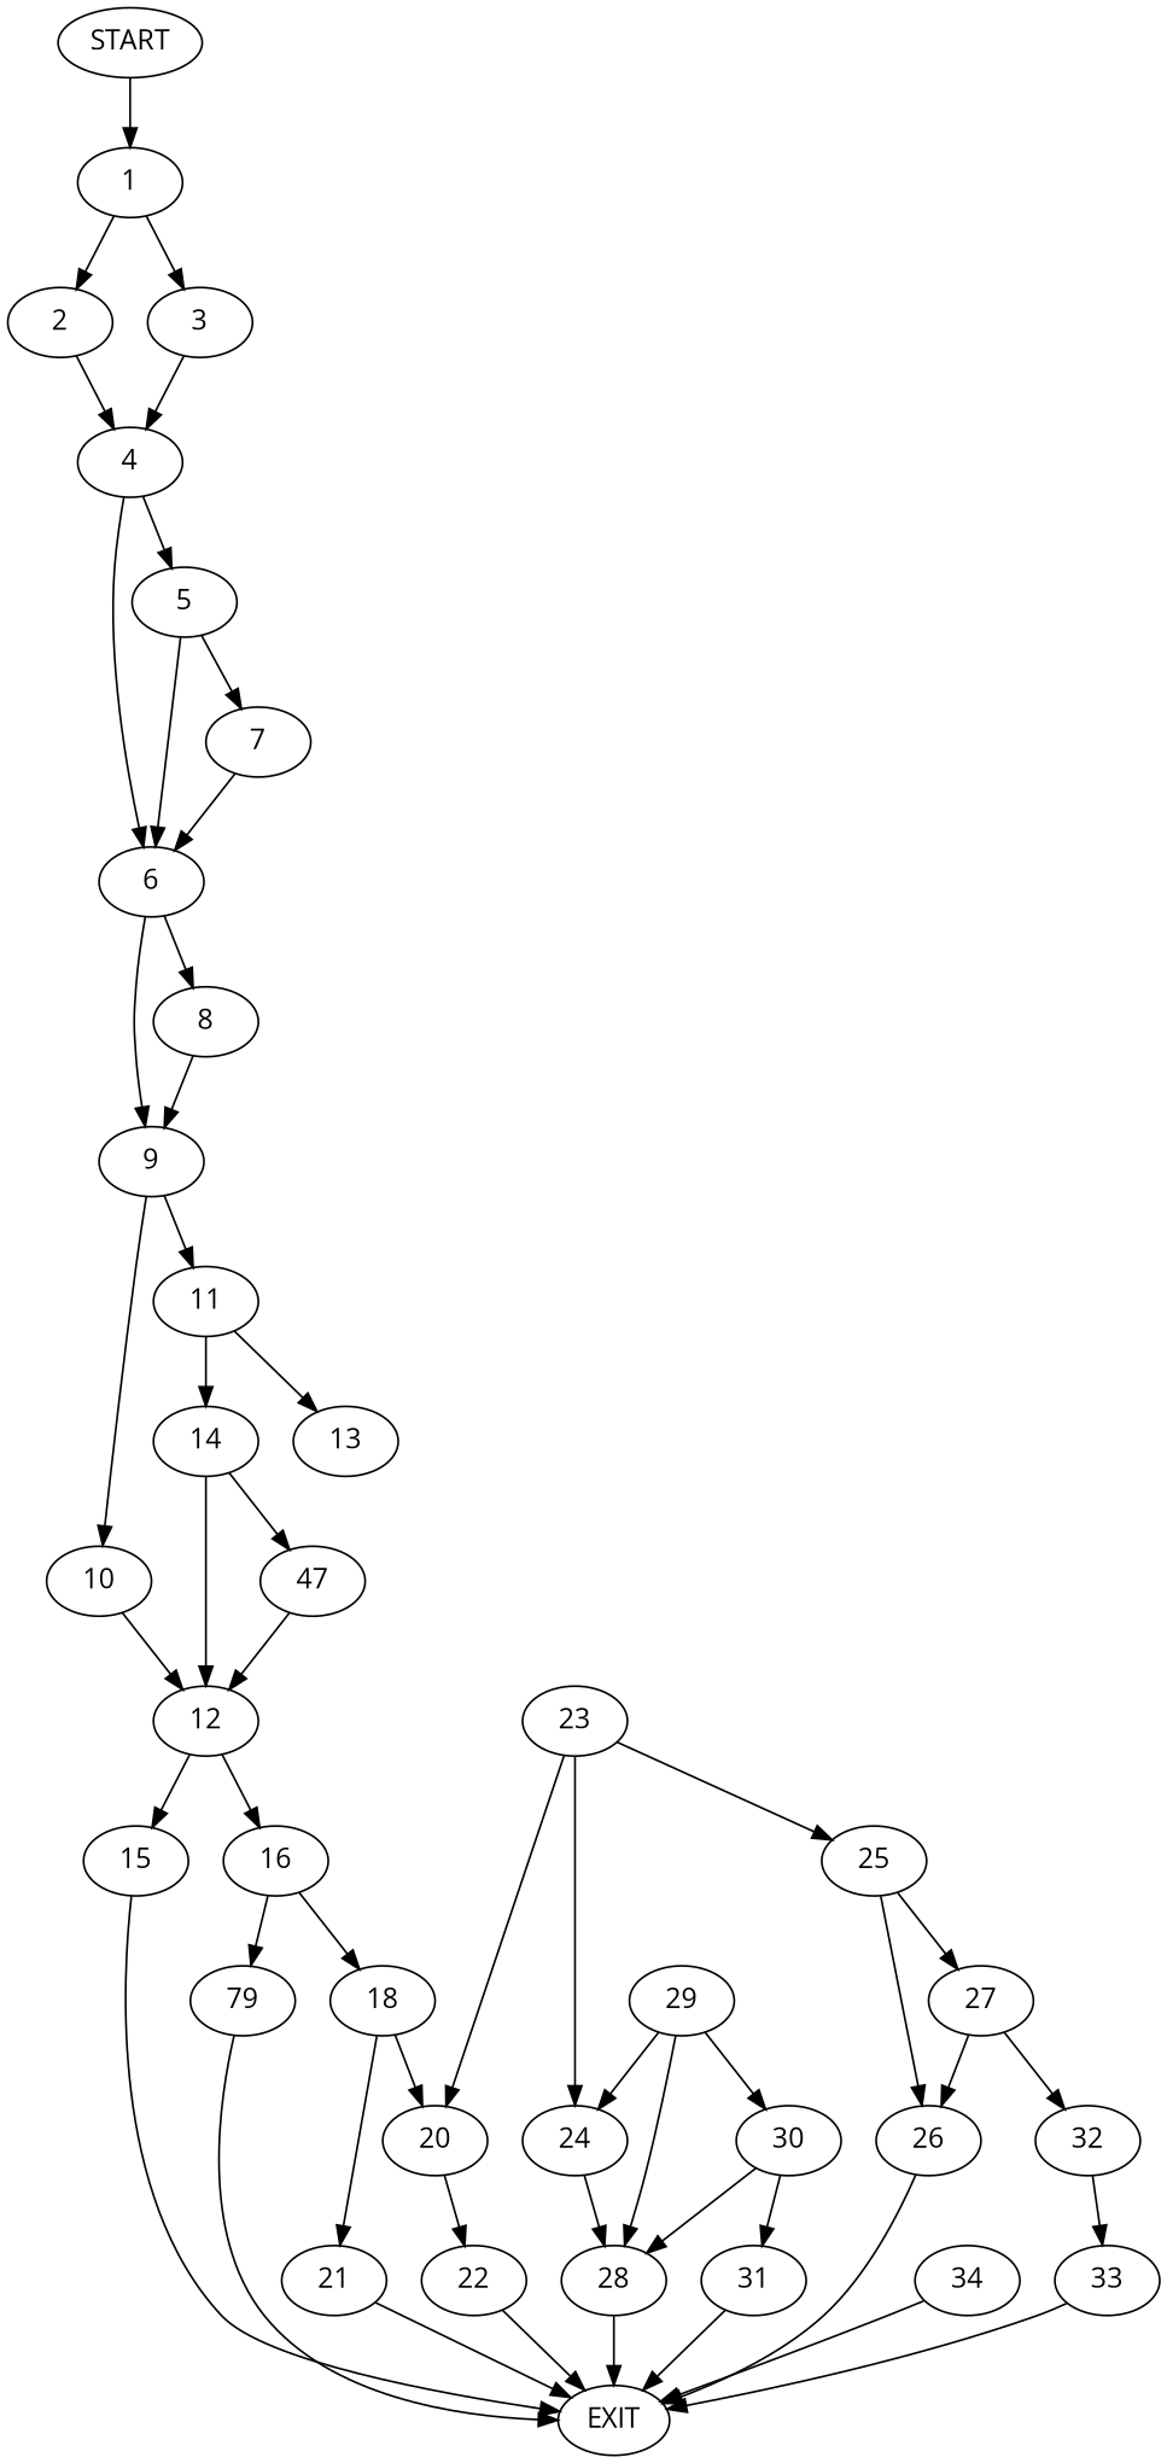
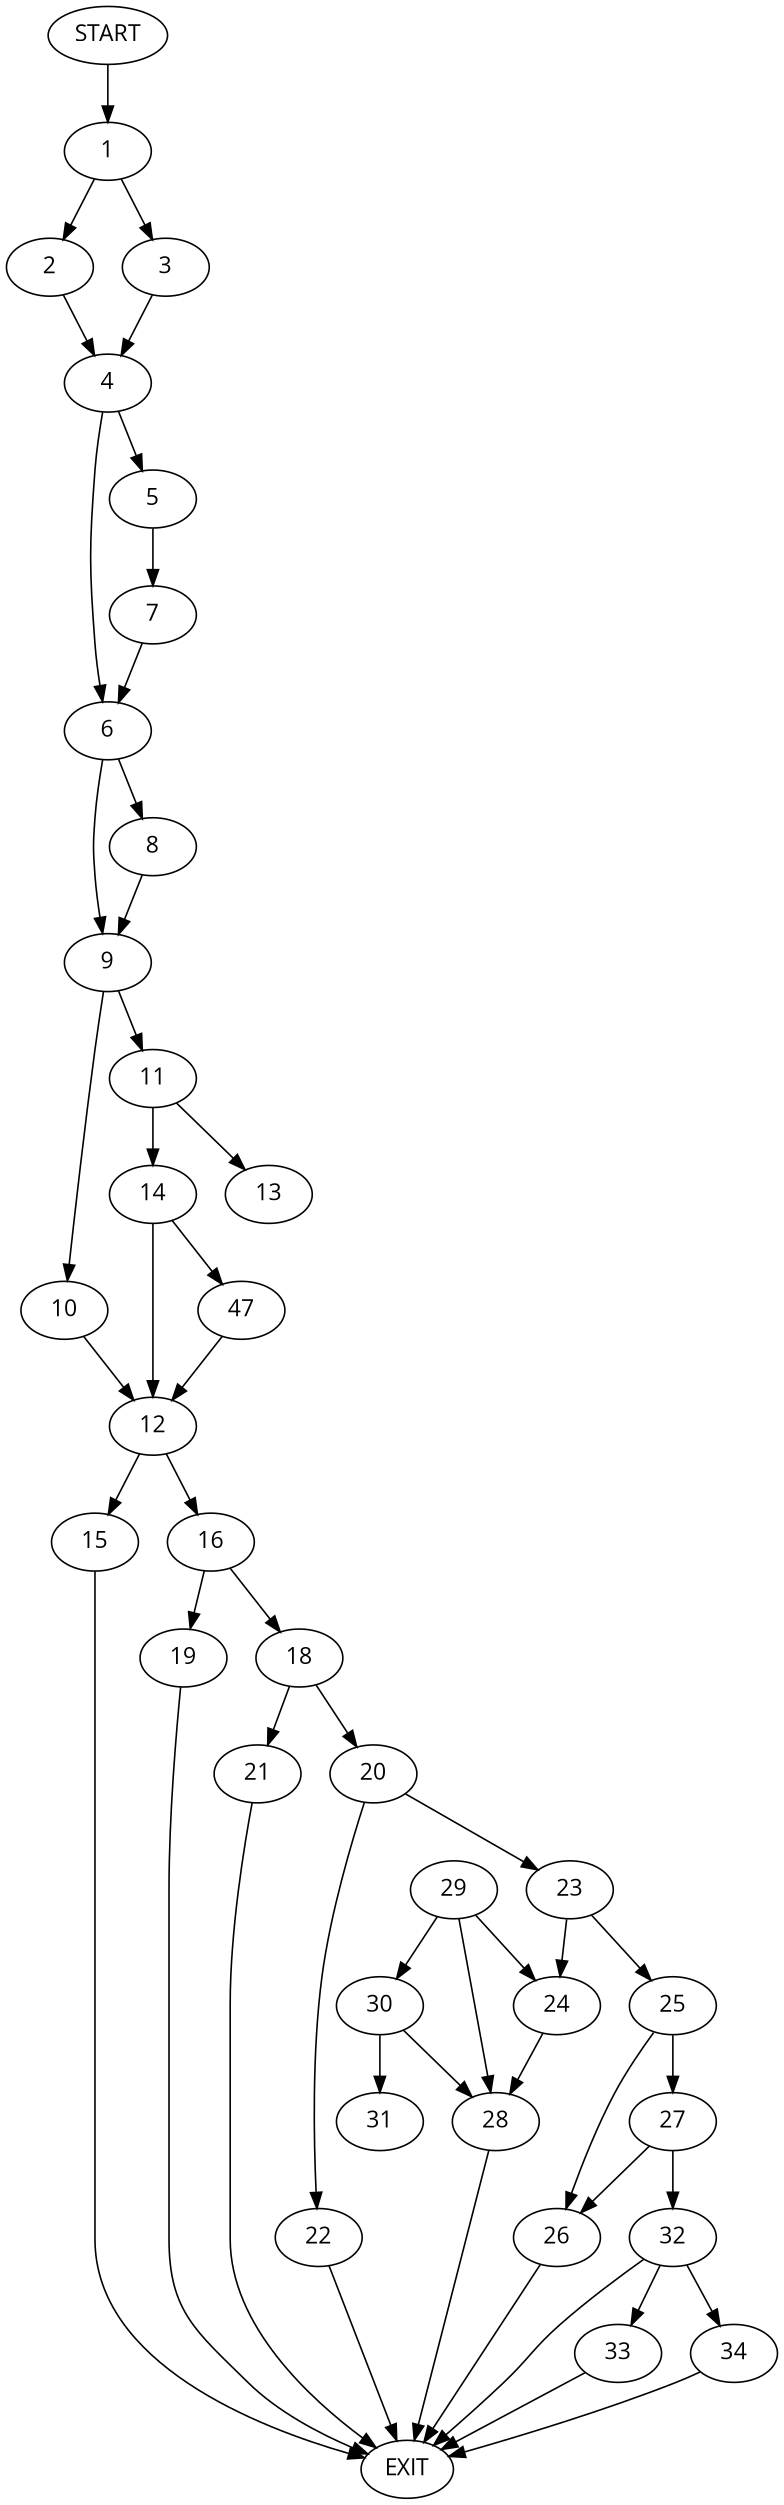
  digraph {
    fontname="Open Sans"
    node [fontname="Open Sans"]
    edge [fontname="Open Sans"]
    n1 [label=START]
    1
    2
    3
    n5 [label=EXIT]
    4
    5
    6
    7
    8
    9
    10
    11
    12
    13
    14
    15
    16
    n19 [label=47]
    18
-   19 [label=79]
+   19
    20
    21
    22
    23
    24
    25
    28
    26
    27
    29
    30
    32
    33
    34
    31
    n1 -> 1
    1 -> 2
    1 -> 3
    2 -> 4
    3 -> 4
    4 -> 5
    4 -> 6
-   5 -> 6
    5 -> 7
    6 -> 8
    6 -> 9
    7 -> 6
    8 -> 9
    9 -> 10
    9 -> 11
    10 -> 12
    11 -> 13
    11 -> 14
    12 -> 15
    12 -> 16
    14 -> 12
    14 -> n19
    15 -> n5
    16 -> 18
    16 -> 19
    n19 -> 12
    18 -> 20
    18 -> 21
    19 -> n5
    20 -> 22
-   23 -> 20
+   20 -> 23
    21 -> n5
    22 -> n5
    23 -> 24
    23 -> 25
    24 -> 28
    25 -> 26
    25 -> 27
    28 -> n5
    26 -> n5
    27 -> 26
    27 -> 32
    29 -> 24
    29 -> 28
    29 -> 30
    30 -> 28
    30 -> 31
    32 -> 33
+   32 -> 34
    33 -> n5
    34 -> n5
-   31 -> n5
+   32 -> n5
  }
